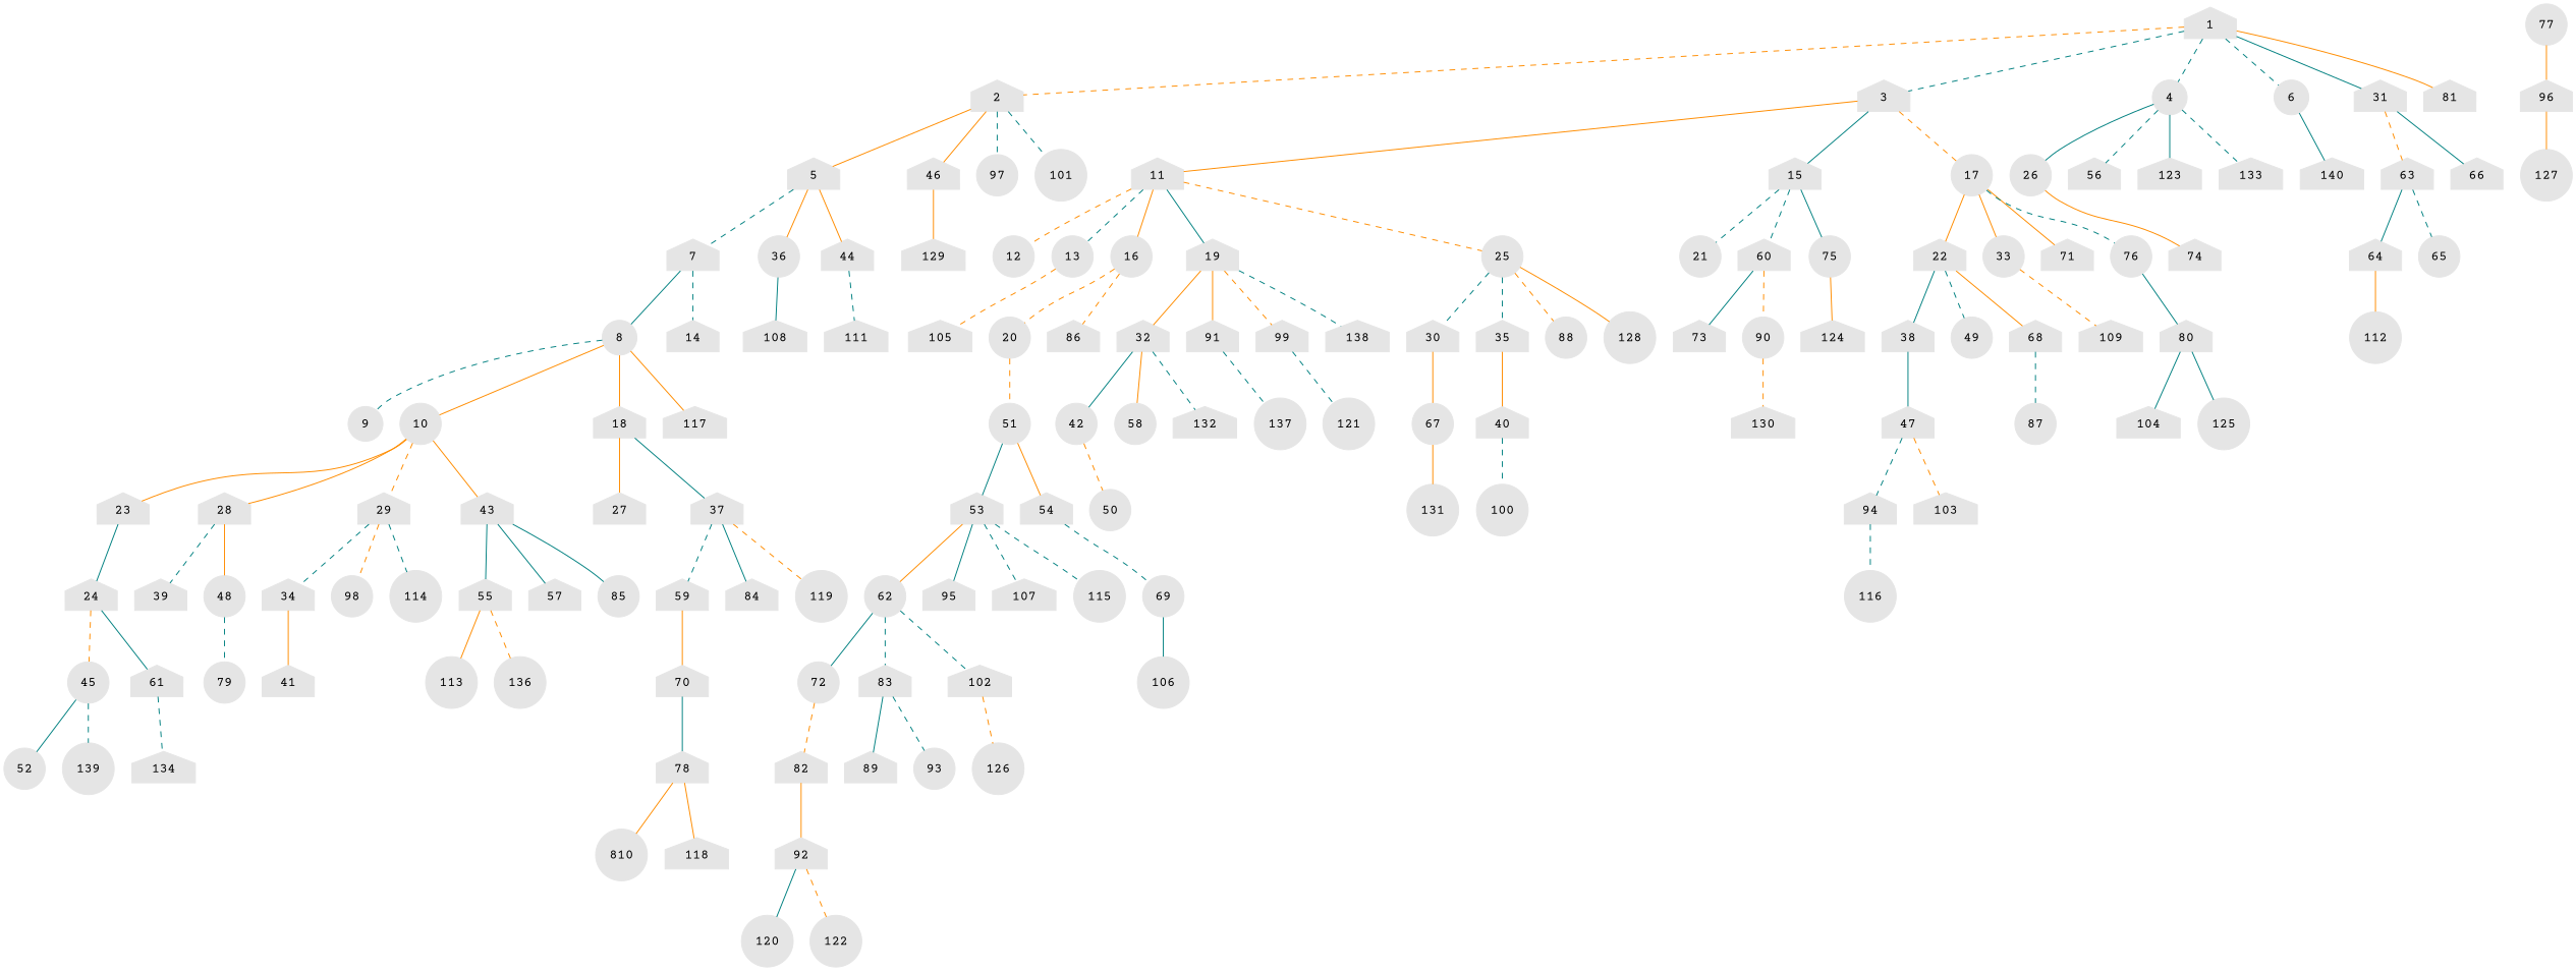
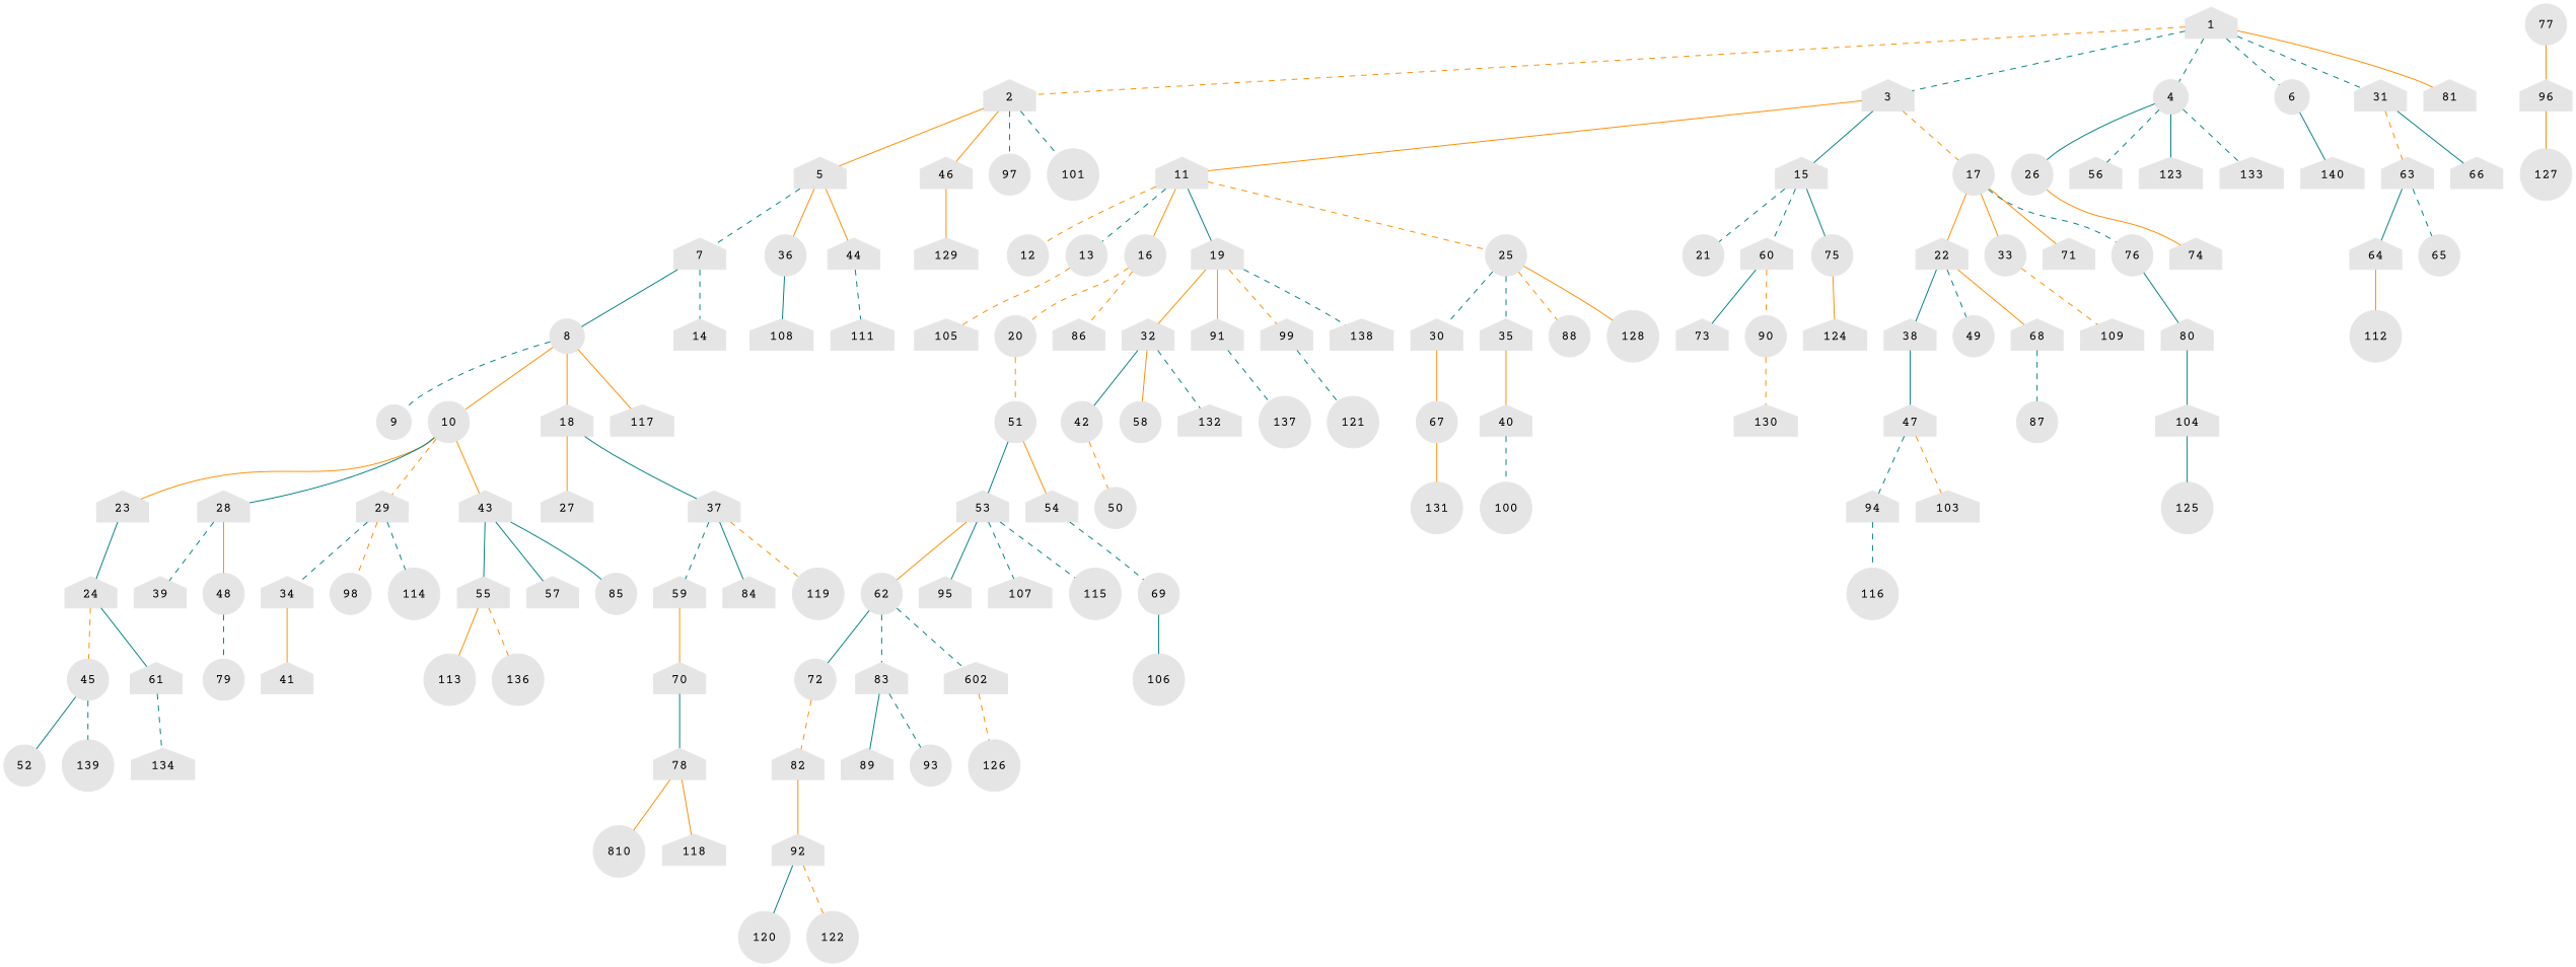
  graph {
    fontname="Courier Prime"
    node [color=gray90 fontname="Courier Prime" shape=house style=filled]
    edge [color=teal fontname="Courier Prime" style=solid]
    1
    2
    3
    4 [shape=circle]
    6 [shape=circle]
    31
    81
    5
    46
    97 [shape=circle]
    101 [shape=circle]
    11
    15
    17 [shape=circle]
    26 [shape=circle]
    56
    123
    133
    140
    63
    66
    7
    36 [shape=circle]
    44
    129
    12 [shape=circle]
    13 [shape=circle]
    16 [shape=circle]
    19
    25 [shape=circle]
    21 [shape=circle]
    60
    75 [shape=circle]
    22
    33 [shape=circle]
    71
    76 [shape=circle]
    74
    8 [shape=circle]
    14
    108
    111
    9 [shape=circle]
    10 [shape=circle]
    18
    117
    23
    28
    29
    43
    27
    37
    24
    39
    48 [shape=circle]
    34
    98 [shape=circle]
    114 [shape=circle]
    55
    57
    85 [shape=circle]
    105
    20 [shape=circle]
    86
    32
    91
    99
    138
    30
    35
    88 [shape=circle]
    128 [shape=circle]
    73
    90 [shape=circle]
    124
    51 [shape=circle]
    38
    49 [shape=circle]
    68
    109
    80
    59
    84
    119 [shape=circle]
    42 [shape=circle]
    58 [shape=circle]
    132
    137 [shape=circle]
    121 [shape=circle]
    53
    54
    47
    87 [shape=circle]
    45 [shape=circle]
    61
    77 [shape=circle]
    96
    52 [shape=circle]
    139 [shape=circle]
    134
    67 [shape=circle]
    40
    79 [shape=circle]
    41
    131 [shape=circle]
    64
    65 [shape=circle]
    50 [shape=circle]
    100 [shape=circle]
    70
    94
    103
    113 [shape=circle]
    136 [shape=circle]
    116 [shape=circle]
    62 [shape=circle]
    95
    107
    115 [shape=circle]
    69 [shape=circle]
    72 [shape=circle]
    83
-   102
+   102 [label=602]
    106 [shape=circle]
    78
    130
    82
    89
    93 [shape=circle]
    126 [shape=circle]
    112 [shape=circle]
    n132 [label=810 shape=circle]
    118
    92
    104
    127 [shape=circle]
    125 [shape=circle]
    120 [shape=circle]
    122 [shape=circle]
    1 -- 2 [color=darkorange style=dashed]
    1 -- 3 [style=dashed]
    1 -- 4 [style=dashed]
    1 -- 6 [style=dashed]
-   1 -- 31
+   1 -- 31 [style=dashed]
    1 -- 81 [color=darkorange]
    2 -- 5 [color=darkorange]
    2 -- 46 [color=darkorange]
    2 -- 97 [style=dashed]
    2 -- 101 [style=dashed]
    3 -- 11 [color=darkorange]
    3 -- 15
    3 -- 17 [color=darkorange style=dashed]
    4 -- 26
    4 -- 56 [style=dashed]
    4 -- 123
    4 -- 133 [style=dashed]
    6 -- 140
    31 -- 63 [color=darkorange style=dashed]
    31 -- 66
    5 -- 7 [style=dashed]
    5 -- 36 [color=darkorange]
    5 -- 44 [color=darkorange]
    46 -- 129 [color=darkorange]
    11 -- 12 [color=darkorange style=dashed]
    11 -- 13 [style=dashed]
    11 -- 16 [color=darkorange]
    11 -- 19
    11 -- 25 [color=darkorange style=dashed]
    15 -- 21 [style=dashed]
    15 -- 60 [style=dashed]
    15 -- 75
    17 -- 22 [color=darkorange]
    17 -- 33 [color=darkorange]
    17 -- 71 [color=darkorange]
    17 -- 76 [style=dashed]
    26 -- 74 [color=darkorange]
    63 -- 64
    63 -- 65 [style=dashed]
    7 -- 8
    7 -- 14 [style=dashed]
    36 -- 108
    44 -- 111 [style=dashed]
    13 -- 105 [color=darkorange style=dashed]
    16 -- 20 [color=darkorange style=dashed]
    16 -- 86 [color=darkorange style=dashed]
    19 -- 32 [color=darkorange]
    19 -- 91 [color=darkorange]
    19 -- 99 [color=darkorange style=dashed]
    19 -- 138 [style=dashed]
    25 -- 30 [style=dashed]
    25 -- 35 [style=dashed]
    25 -- 88 [color=darkorange style=dashed]
    25 -- 128 [color=darkorange]
    60 -- 73
    60 -- 90 [color=darkorange style=dashed]
    75 -- 124 [color=darkorange]
    22 -- 38
    22 -- 49 [style=dashed]
    22 -- 68 [color=darkorange]
    33 -- 109 [color=darkorange style=dashed]
    76 -- 80
    8 -- 9 [style=dashed]
    8 -- 10 [color=darkorange]
    8 -- 18 [color=darkorange]
    8 -- 117 [color=darkorange]
    10 -- 23 [color=darkorange]
-   10 -- 28 [color=darkorange]
+   10 -- 28
    10 -- 29 [color=darkorange style=dashed]
    10 -- 43 [color=darkorange]
    18 -- 27 [color=darkorange]
    18 -- 37
    23 -- 24
    28 -- 39 [style=dashed]
    28 -- 48 [color=darkorange]
    29 -- 34 [style=dashed]
    29 -- 98 [color=darkorange style=dashed]
    29 -- 114 [style=dashed]
    43 -- 55
    43 -- 57
    43 -- 85
    37 -- 59 [style=dashed]
    37 -- 84
    37 -- 119 [color=darkorange style=dashed]
    24 -- 45 [color=darkorange style=dashed]
    24 -- 61
    48 -- 79 [style=dashed]
    34 -- 41 [color=darkorange]
    55 -- 113 [color=darkorange]
    55 -- 136 [color=darkorange style=dashed]
    20 -- 51 [color=darkorange style=dashed]
    32 -- 42
    32 -- 58 [color=darkorange]
    32 -- 132 [style=dashed]
    91 -- 137 [style=dashed]
    99 -- 121 [style=dashed]
    30 -- 67 [color=darkorange]
    35 -- 40 [color=darkorange]
    90 -- 130 [color=darkorange style=dashed]
    51 -- 53
    51 -- 54 [color=darkorange]
    38 -- 47
    68 -- 87 [style=dashed]
    80 -- 104
    59 -- 70 [color=darkorange]
    42 -- 50 [color=darkorange style=dashed]
    53 -- 62 [color=darkorange]
    53 -- 95
    53 -- 107 [style=dashed]
    53 -- 115 [style=dashed]
    54 -- 69 [style=dashed]
    47 -- 94 [style=dashed]
    47 -- 103 [color=darkorange style=dashed]
    45 -- 52
    45 -- 139 [style=dashed]
    61 -- 134 [style=dashed]
    77 -- 96 [color=darkorange]
    96 -- 127 [color=darkorange]
    67 -- 131 [color=darkorange]
    40 -- 100 [style=dashed]
    64 -- 112 [color=darkorange]
    70 -- 78
    94 -- 116 [style=dashed]
    62 -- 72
    62 -- 83 [style=dashed]
    62 -- 102 [style=dashed]
    69 -- 106
    72 -- 82 [color=darkorange style=dashed]
    83 -- 89
    83 -- 93 [style=dashed]
    102 -- 126 [color=darkorange style=dashed]
    78 -- n132 [color=darkorange]
    78 -- 118 [color=darkorange]
    82 -- 92 [color=darkorange]
    92 -- 120
    92 -- 122 [color=darkorange style=dashed]
-   80 -- 125
+   104 -- 125
  }
